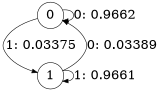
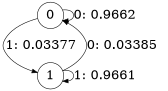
  digraph {
    node [fontsize=24 shape=circle]
    edge [fontsize=24]
    0
    1
    0 -> 0 [label="0: 0.9662   "]
-   0 -> 1 [label="1: 0.03375  "]
-   1 -> 0 [label="0: 0.03389  "]
+   0 -> 1 [label="1: 0.03377  "]
+   1 -> 0 [label="0: 0.03385  "]
    1 -> 1 [label="1: 0.9661   "]
  }
